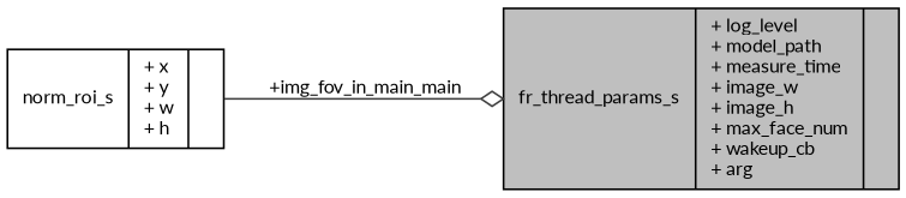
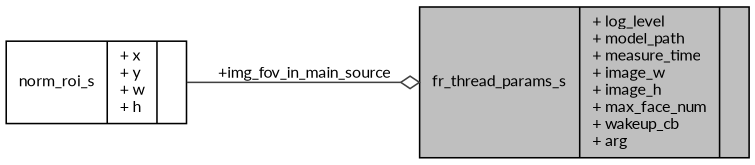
  digraph {
    rankdir=LR
    fontname=Lato
    node [color=black fontname=Lato fontsize=10 shape=record]
    n1 [fillcolor=grey75 fontcolor=black height=0.2 label="{fr_thread_params_s\n|+ log_level\l+ model_path\l+ measure_time\l+ image_w\l+ image_h\l+ max_face_num\l+ wakeup_cb\l+ arg\l|}" style=filled width=0.4]
    n2 [height=0.2 label="{norm_roi_s\n|+ x\l+ y\l+ w\l+ h\l|}" width=0.4]
-   n2 -> n1 [arrowhead=odiamond color=grey25 fontname=Lato fontsize=10 label=" +img_fov_in_main_main" labelfontname=Helvetica labelfontsize=10 style=solid]
+   n2 -> n1 [arrowhead=odiamond color=grey25 fontname=Lato fontsize=10 label=" +img_fov_in_main_source" labelfontname=Helvetica labelfontsize=10 style=solid]
  }
